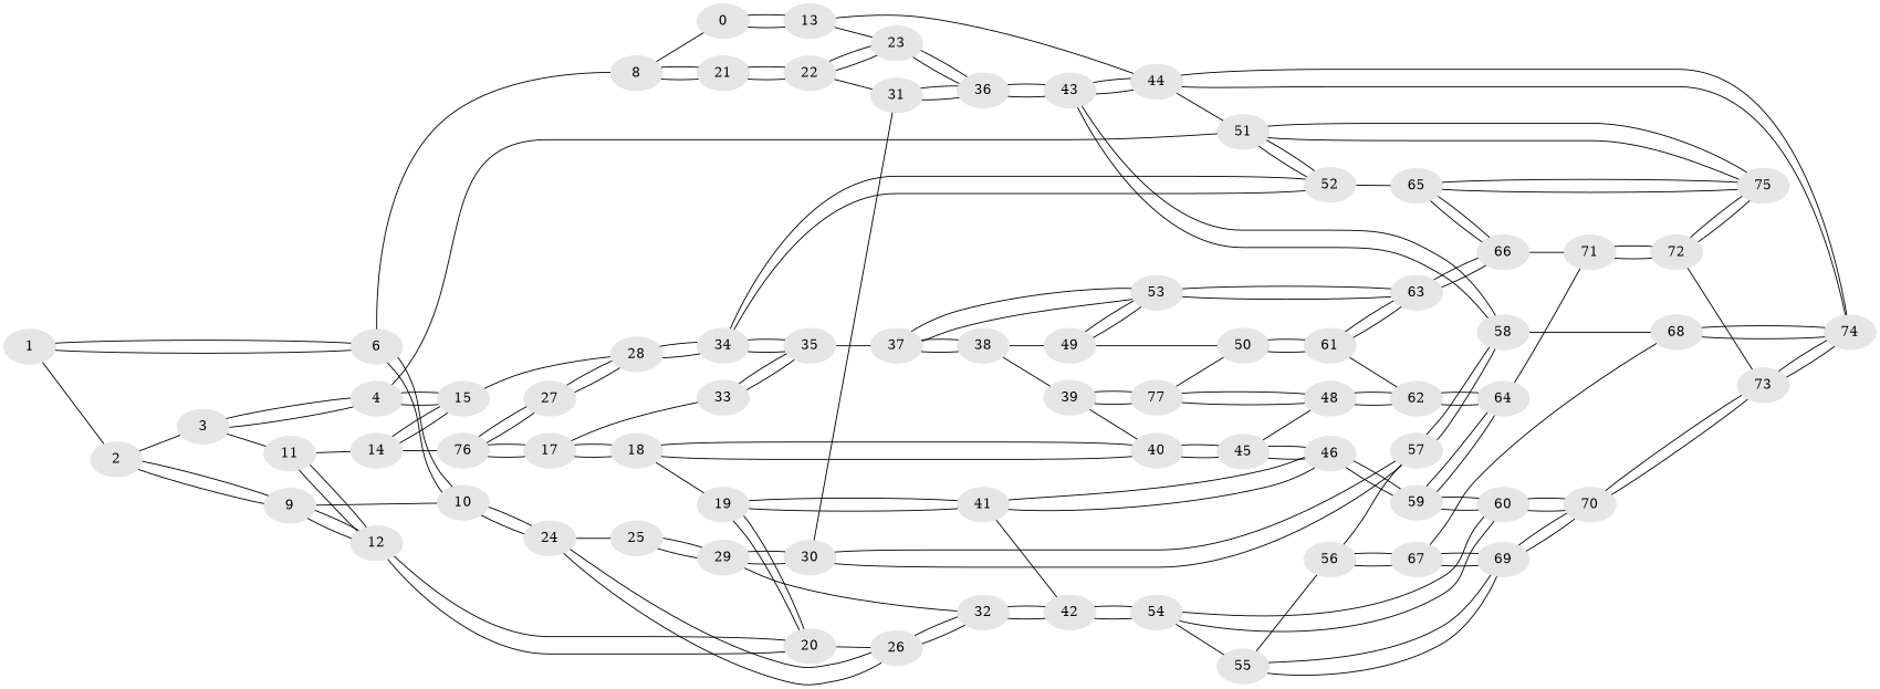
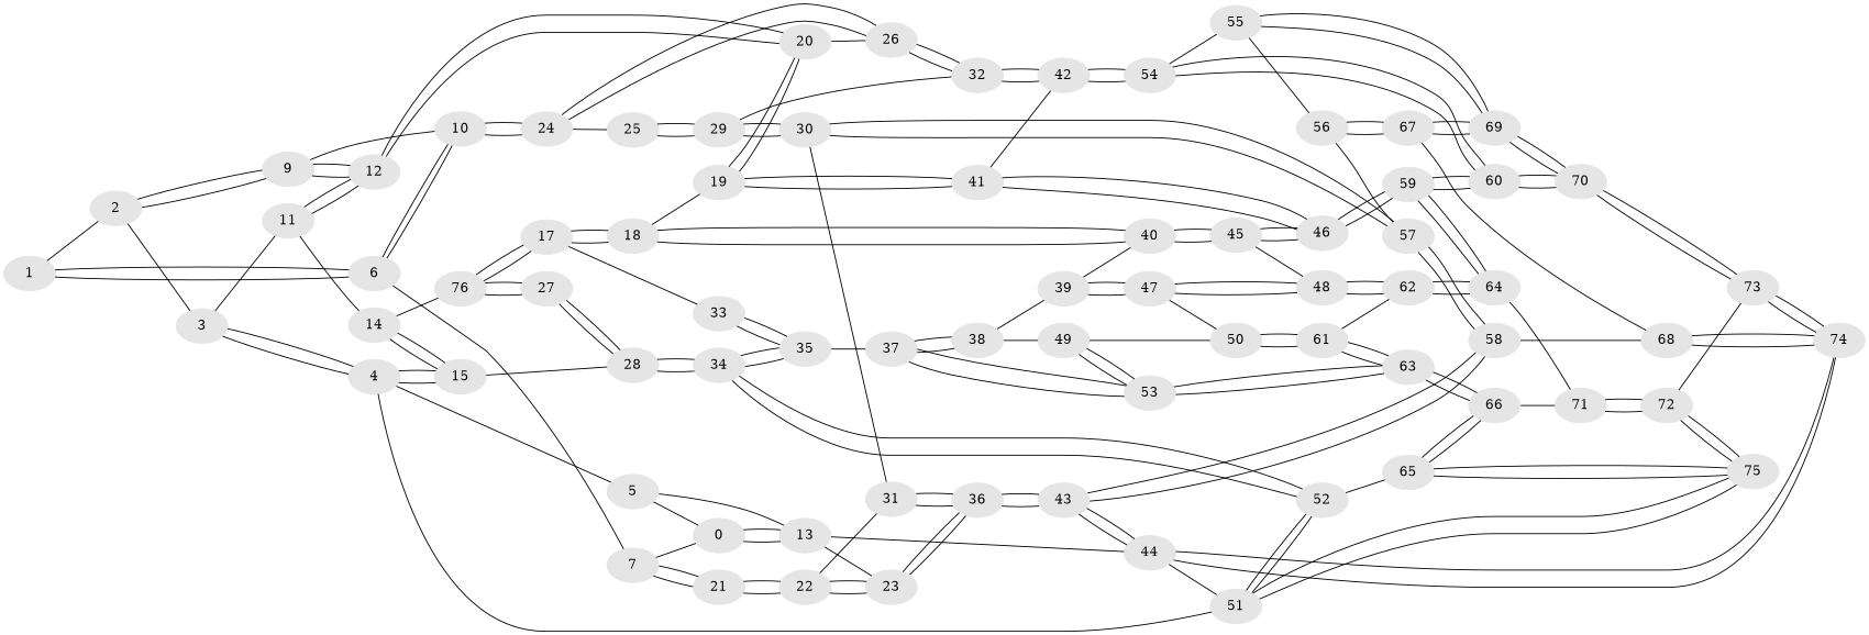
  graph {
    rankdir=LR
    node [color=gray90 style=filled]
    1
    2
    6
    3
    9
-   7 [label=8]
+   7
    10
    4
    11
    12
+   5
    15
    51
    14
    n15 [label=0]
    13
    28
    52
    75
    23
    44
    21
    24
    22
    20
    26
    25
    n28 [label=76]
    36
    74
    17
    27
    34
    18
    33
    19
    40
    35
    41
    45
    42
    46
    32
    31
    29
    43
    30
    57
    58
    54
    37
    65
    38
    53
    39
    49
    63
-   47 [label=77]
+   47
    50
    48
    59
    55
    60
    68
    62
    64
    61
    66
    56
    69
    70
    67
    71
    73
    72
    1 -- 2
    1 -- 6
    1 -- 6
    2 -- 3
    2 -- 9
    2 -- 9
    6 -- 7
    6 -- 10
    6 -- 10
    3 -- 4
    3 -- 4
    3 -- 11
    9 -- 10
    9 -- 12
    9 -- 12
    7 -- n15
    7 -- 21
    7 -- 21
    10 -- 24
    10 -- 24
+   4 -- 5
    4 -- 15
    4 -- 15
    4 -- 51
    11 -- 12
    11 -- 12
    11 -- 14
    12 -- 20
    12 -- 20
+   5 -- n15
+   5 -- 13
    15 -- 28
    51 -- 52
    51 -- 52
    51 -- 75
    51 -- 75
    14 -- 15
    14 -- 15
    14 -- n28
    n15 -- 13
    n15 -- 13
    13 -- 23
    13 -- 44
    28 -- 34
    28 -- 34
    52 -- 65
    23 -- 36
    23 -- 36
    44 -- 51
    44 -- 74
    44 -- 74
    21 -- 22
    21 -- 22
    24 -- 26
    24 -- 26
    24 -- 25
    22 -- 23
    22 -- 23
    22 -- 31
    20 -- 26
    26 -- 32
    26 -- 32
    25 -- 29
    25 -- 29
    n28 -- 17
    n28 -- 17
    n28 -- 27
    n28 -- 27
    36 -- 43
    36 -- 43
    17 -- 18
    17 -- 18
    17 -- 33
    27 -- 28
    27 -- 28
    34 -- 52
    34 -- 52
    34 -- 35
    34 -- 35
    18 -- 19
    18 -- 40
    18 -- 40
    33 -- 35
    33 -- 35
    19 -- 20
    19 -- 20
    19 -- 41
    19 -- 41
    40 -- 45
    40 -- 45
    35 -- 37
    41 -- 42
    41 -- 46
    41 -- 46
    45 -- 46
    45 -- 46
    45 -- 48
    42 -- 54
    42 -- 54
    46 -- 59
    46 -- 59
    32 -- 42
    32 -- 42
    31 -- 36
    31 -- 36
    29 -- 32
    29 -- 30
    29 -- 30
    43 -- 44
    43 -- 44
    43 -- 58
    43 -- 58
    30 -- 31
    30 -- 57
    30 -- 57
    57 -- 58
    57 -- 58
    58 -- 68
    54 -- 55
    54 -- 60
    54 -- 60
    37 -- 38
    37 -- 38
    37 -- 53
    37 -- 53
    65 -- 75
    65 -- 75
    65 -- 66
    65 -- 66
    38 -- 39
    38 -- 49
    53 -- 63
    53 -- 63
    39 -- 40
    39 -- 47
    39 -- 47
    49 -- 53
    49 -- 53
    49 -- 50
    63 -- 66
    63 -- 66
    47 -- 50
    47 -- 48
    47 -- 48
    50 -- 61
    50 -- 61
    48 -- 62
    48 -- 62
    59 -- 60
    59 -- 60
    59 -- 64
    59 -- 64
    55 -- 56
    55 -- 69
    55 -- 69
    60 -- 70
    60 -- 70
    68 -- 74
    68 -- 74
    62 -- 64
    62 -- 64
    64 -- 71
    61 -- 63
    61 -- 63
    61 -- 62
    66 -- 71
    56 -- 57
    56 -- 67
    56 -- 67
    69 -- 70
    69 -- 70
    70 -- 73
    70 -- 73
    67 -- 68
    67 -- 69
    67 -- 69
    71 -- 72
    71 -- 72
    73 -- 74
    73 -- 74
    72 -- 75
    72 -- 75
    72 -- 73
  }
